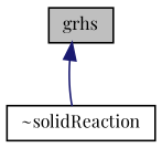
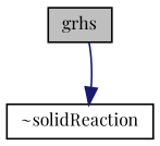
  digraph {
    rankdir=TB
    fontname="Playfair Display"
    node [color=black fontname="Playfair Display" fontsize=10 shape=record]
    n1 [fillcolor=grey75 fontcolor=black height=0.2 label=grhs style=filled width=0.4]
    n2 [height=0.2 label="~solidReaction" width=0.4]
-   n1 -> n2 [color=midnightblue dir=back fontname="Playfair Display" fontsize=10 labelfontname=Helvetica labelfontsize=10 style=solid]
+   n2 -> n1 [color=midnightblue dir=back fontname="Playfair Display" fontsize=10 labelfontname=Helvetica labelfontsize=10 style=solid]
  }
